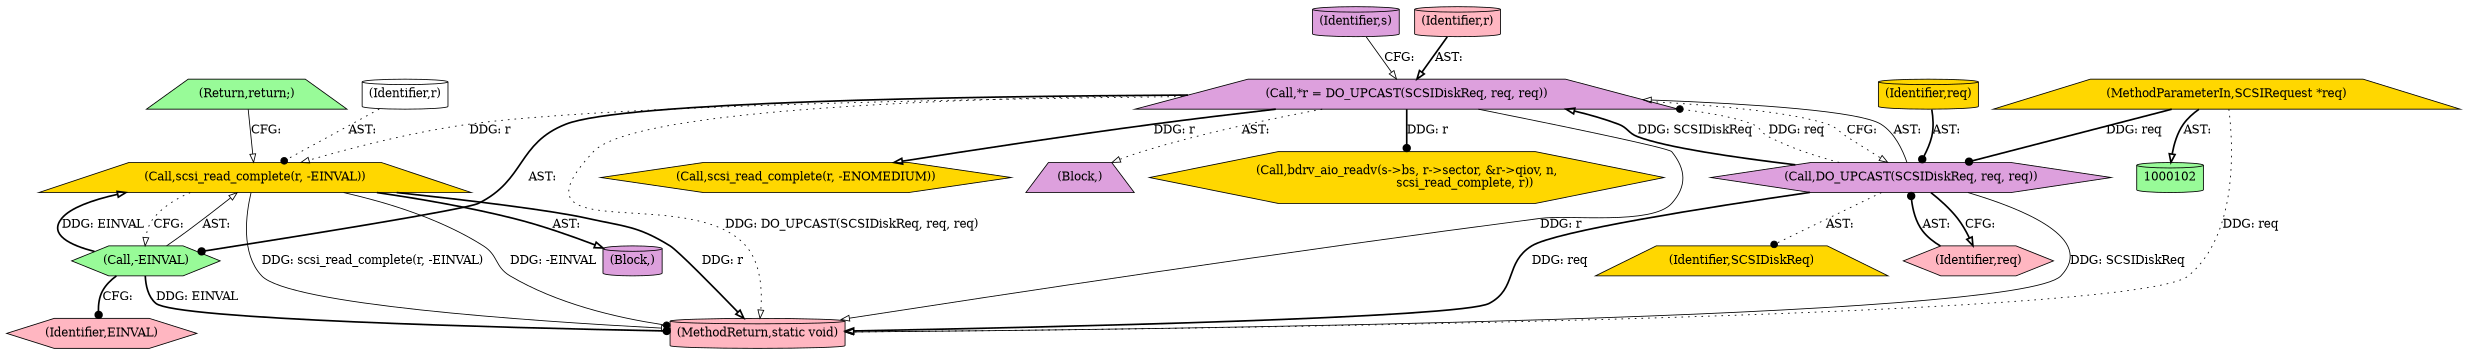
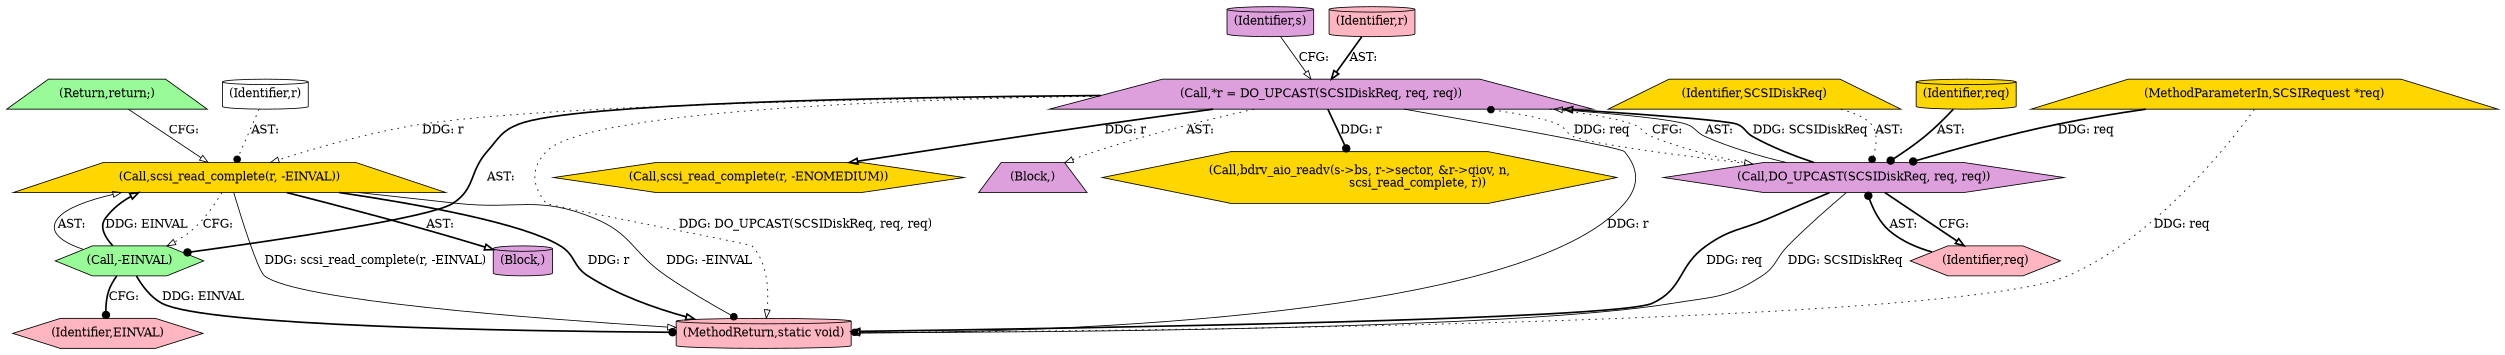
  digraph {
    node [fillcolor=gold shape=cylinder style=filled]
    edge [arrowhead=onormal style=bold]
    n1 [label="(Call,scsi_read_complete(r, -EINVAL))" shape=trapezium]
    n2 [fillcolor=palegreen label="(Call,-EINVAL)" shape=hexagon]
    n3 [fillcolor=lightpink label="(MethodReturn,static void)"]
    n4 [fillcolor=plum label="(Block,)"]
    n5 [fillcolor=lightpink label="(Identifier,EINVAL)" shape=hexagon]
    n6 [fillcolor=plum label="(Call,*r = DO_UPCAST(SCSIDiskReq, req, req))" shape=trapezium]
    n7 [fillcolor=plum label="(Call,DO_UPCAST(SCSIDiskReq, req, req))" shape=hexagon]
    n8 [label="(Call,scsi_read_complete(r, -ENOMEDIUM))" shape=hexagon]
    n9 [fillcolor=plum label="(Block,)" shape=trapezium]
    n10 [label="(Call,bdrv_aio_readv(s->bs, r->sector, &r->qiov, n,\n                               scsi_read_complete, r))" shape=hexagon]
    n11 [fillcolor=lightpink label="(Identifier,req)" shape=hexagon]
    n12 [label="(MethodParameterIn,SCSIRequest *req)" shape=trapezium]
-   1000102 [fillcolor=palegreen]
    n14 [label="(Identifier,SCSIDiskReq)" shape=trapezium]
    n15 [fillcolor=plum label="(Identifier,s)"]
    n16 [fillcolor=palegreen label="(Return,return;)" shape=trapezium]
    n17 [label="(Identifier,req)"]
    n18 [fillcolor=white label="(Identifier,r)"]
    n19 [fillcolor=lightpink label="(Identifier,r)"]
    n1 -> n2 [label="CFG: " style=dotted]
    n1 -> n3 [label="DDG: scsi_read_complete(r, -EINVAL)" style=solid]
    n1 -> n3 [arrowhead=dot label="DDG: -EINVAL" style=solid]
    n1 -> n3 [label="DDG: r"]
    n1 -> n4 [label="AST: "]
    n2 -> n1 [label="AST: " style=solid]
    n2 -> n1 [label="DDG: EINVAL"]
    n2 -> n3 [arrowhead=dot label="DDG: EINVAL"]
    n2 -> n5 [arrowhead=dot label="CFG: "]
    n6 -> n1 [label="DDG: r" style=dotted]
    n6 -> n2 [arrowhead=dot label="AST: "]
    n6 -> n3 [label="DDG: DO_UPCAST(SCSIDiskReq, req, req)" style=dotted]
    n6 -> n3 [label="DDG: r" style=solid]
    n6 -> n7 [label="CFG: " style=dotted]
    n6 -> n8 [label="DDG: r"]
    n6 -> n9 [label="AST: " style=dotted]
    n6 -> n10 [arrowhead=dot label="DDG: r"]
    n7 -> n3 [label="DDG: req"]
    n7 -> n3 [label="DDG: SCSIDiskReq" style=solid]
    n7 -> n6 [label="AST: " style=solid]
    n7 -> n6 [label="DDG: SCSIDiskReq"]
    n7 -> n6 [arrowhead=dot label="DDG: req" style=dotted]
    n7 -> n11 [label="CFG: "]
    n11 -> n7 [arrowhead=dot label="AST: "]
-   n12 -> n3 [label="DDG: req" style=dotted]
+   n12 -> n3 [arrowhead=dot label="DDG: req" style=dotted]
    n12 -> n7 [arrowhead=dot label="DDG: req"]
-   n12 -> 1000102 [label="AST: "]
-   n7 -> n14 [arrowhead=dot label="AST: " style=dotted]
+   n14 -> n7 [arrowhead=dot label="AST: " style=dotted]
    n15 -> n6 [label="CFG: " style=solid]
    n16 -> n1 [label="CFG: " style=solid]
    n17 -> n7 [arrowhead=dot label="AST: "]
    n18 -> n1 [arrowhead=dot label="AST: " style=dotted]
    n19 -> n6 [label="AST: "]
  }
